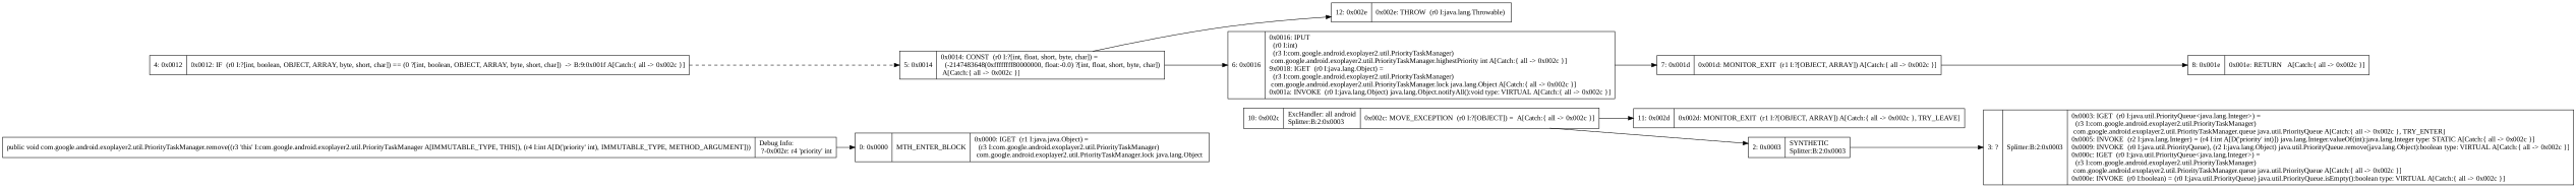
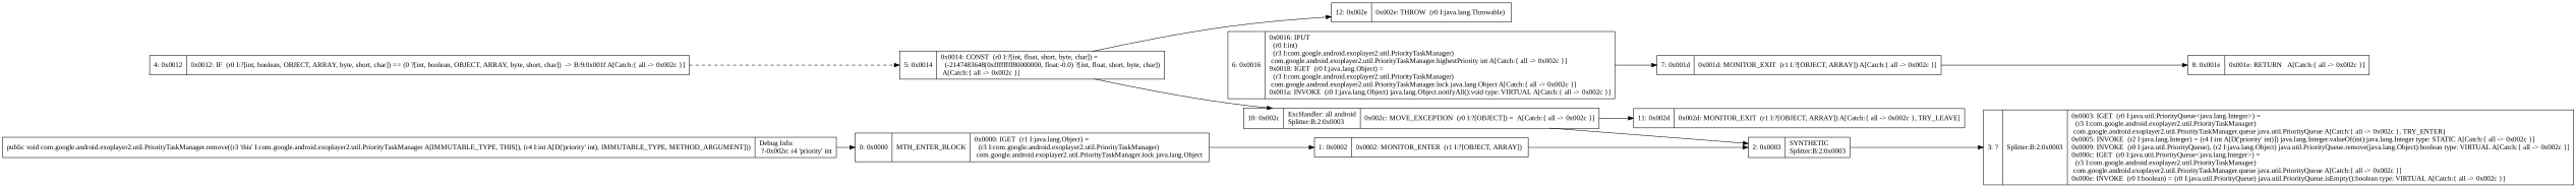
  digraph {
    fontname="Liberation Serif"
    rankdir=LR
    node [fontname="Liberation Serif" shape=record]
    edge [fontname="Liberation Serif"]
-   n1 [label="{0\:\ 0x0000|MTH_ENTER_BLOCK\l|0x0000: IGET  (r1 I:java.java.Object) = \l  (r3 I:com.google.android.exoplayer2.util.PriorityTaskManager)\l com.google.android.exoplayer2.util.PriorityTaskManager.lock java.lang.Object \l}"]
+   n1 [label="{0\:\ 0x0000|MTH_ENTER_BLOCK\l|0x0000: IGET  (r1 I:java.lang.Object) = \l  (r3 I:com.google.android.exoplayer2.util.PriorityTaskManager)\l com.google.android.exoplayer2.util.PriorityTaskManager.lock java.lang.Object \l}"]
+   n2 [label="{1\:\ 0x0002|0x0002: MONITOR_ENTER  (r1 I:?[OBJECT, ARRAY]) \l}"]
    n3 [label="{2\:\ 0x0003|SYNTHETIC\lSplitter:B:2:0x0003\l}"]
    n4 [label="{3\:\ ?|Splitter:B:2:0x0003\l|0x0003: IGET  (r0 I:java.util.PriorityQueue\<java.lang.Integer\>) = \l  (r3 I:com.google.android.exoplayer2.util.PriorityTaskManager)\l com.google.android.exoplayer2.util.PriorityTaskManager.queue java.util.PriorityQueue A[Catch:\{ all \-\> 0x002c \}, TRY_ENTER]\l0x0005: INVOKE  (r2 I:java.lang.Integer) = (r4 I:int A[D('priority' int)]) java.lang.Integer.valueOf(int):java.lang.Integer type: STATIC A[Catch:\{ all \-\> 0x002c \}]\l0x0009: INVOKE  (r0 I:java.util.PriorityQueue), (r2 I:java.lang.Object) java.util.PriorityQueue.remove(java.lang.Object):boolean type: VIRTUAL A[Catch:\{ all \-\> 0x002c \}]\l0x000c: IGET  (r0 I:java.util.PriorityQueue\<java.lang.Integer\>) = \l  (r3 I:com.google.android.exoplayer2.util.PriorityTaskManager)\l com.google.android.exoplayer2.util.PriorityTaskManager.queue java.util.PriorityQueue A[Catch:\{ all \-\> 0x002c \}]\l0x000e: INVOKE  (r0 I:boolean) = (r0 I:java.util.PriorityQueue) java.util.PriorityQueue.isEmpty():boolean type: VIRTUAL A[Catch:\{ all \-\> 0x002c \}]\l}"]
    n5 [label="{10\:\ 0x002c|ExcHandler: all android\lSplitter:B:2:0x0003\l|0x002c: MOVE_EXCEPTION  (r0 I:?[OBJECT]) =  A[Catch:\{ all \-\> 0x002c \}]\l}"]
    n6 [label="{11\:\ 0x002d|0x002d: MONITOR_EXIT  (r1 I:?[OBJECT, ARRAY]) A[Catch:\{ all \-\> 0x002c \}, TRY_LEAVE]\l}"]
    n7 [label="{4\:\ 0x0012|0x0012: IF  (r0 I:?[int, boolean, OBJECT, ARRAY, byte, short, char]) == (0 ?[int, boolean, OBJECT, ARRAY, byte, short, char])  \-\> B:9:0x001f A[Catch:\{ all \-\> 0x002c \}]\l}"]
    n8 [label="{5\:\ 0x0014|0x0014: CONST  (r0 I:?[int, float, short, byte, char]) = \l  (\-2147483648(0xffffffff80000000, float:\-0.0) ?[int, float, short, byte, char])\l A[Catch:\{ all \-\> 0x002c \}]\l}"]
    n9 [label="{6\:\ 0x0016|0x0016: IPUT  \l  (r0 I:int)\l  (r3 I:com.google.android.exoplayer2.util.PriorityTaskManager)\l com.google.android.exoplayer2.util.PriorityTaskManager.highestPriority int A[Catch:\{ all \-\> 0x002c \}]\l9x0018: IGET  (r0 I:java.lang.Object) = \l  (r3 I:com.google.android.exoplayer2.util.PriorityTaskManager)\l com.google.android.exoplayer2.util.PriorityTaskManager.lock java.lang.Object A[Catch:\{ all \-\> 0x002c \}]\l0x001a: INVOKE  (r0 I:java.lang.Object) java.lang.Object.notifyAll():void type: VIRTUAL A[Catch:\{ all \-\> 0x002c \}]\l}"]
    n10 [label="{12\:\ 0x002e|0x002e: THROW  (r0 I:java.lang.Throwable) \l}"]
    n11 [label="{7\:\ 0x001d|0x001d: MONITOR_EXIT  (r1 I:?[OBJECT, ARRAY]) A[Catch:\{ all \-\> 0x002c \}]\l}"]
    n12 [label="{8\:\ 0x001e|0x001e: RETURN   A[Catch:\{ all \-\> 0x002c \}]\l}"]
    n13 [label="{public void com.google.android.exoplayer2.util.PriorityTaskManager.remove((r3 'this' I:com.google.android.exoplayer2.util.PriorityTaskManager A[IMMUTABLE_TYPE, THIS]), (r4 I:int A[D('priority' int), IMMUTABLE_TYPE, METHOD_ARGUMENT]))  | Debug Info:\l  ?\-0x002e: r4 'priority' int\l}"]
+   n1 -> n2
+   n2 -> n3
    n3 -> n4
    n5 -> n3
    n5 -> n6
    n7 -> n8 [style=dashed]
-   n8 -> n9
+   n8 -> n5
    n8 -> n10
    n9 -> n11
    n11 -> n12
    n13 -> n1
  }
